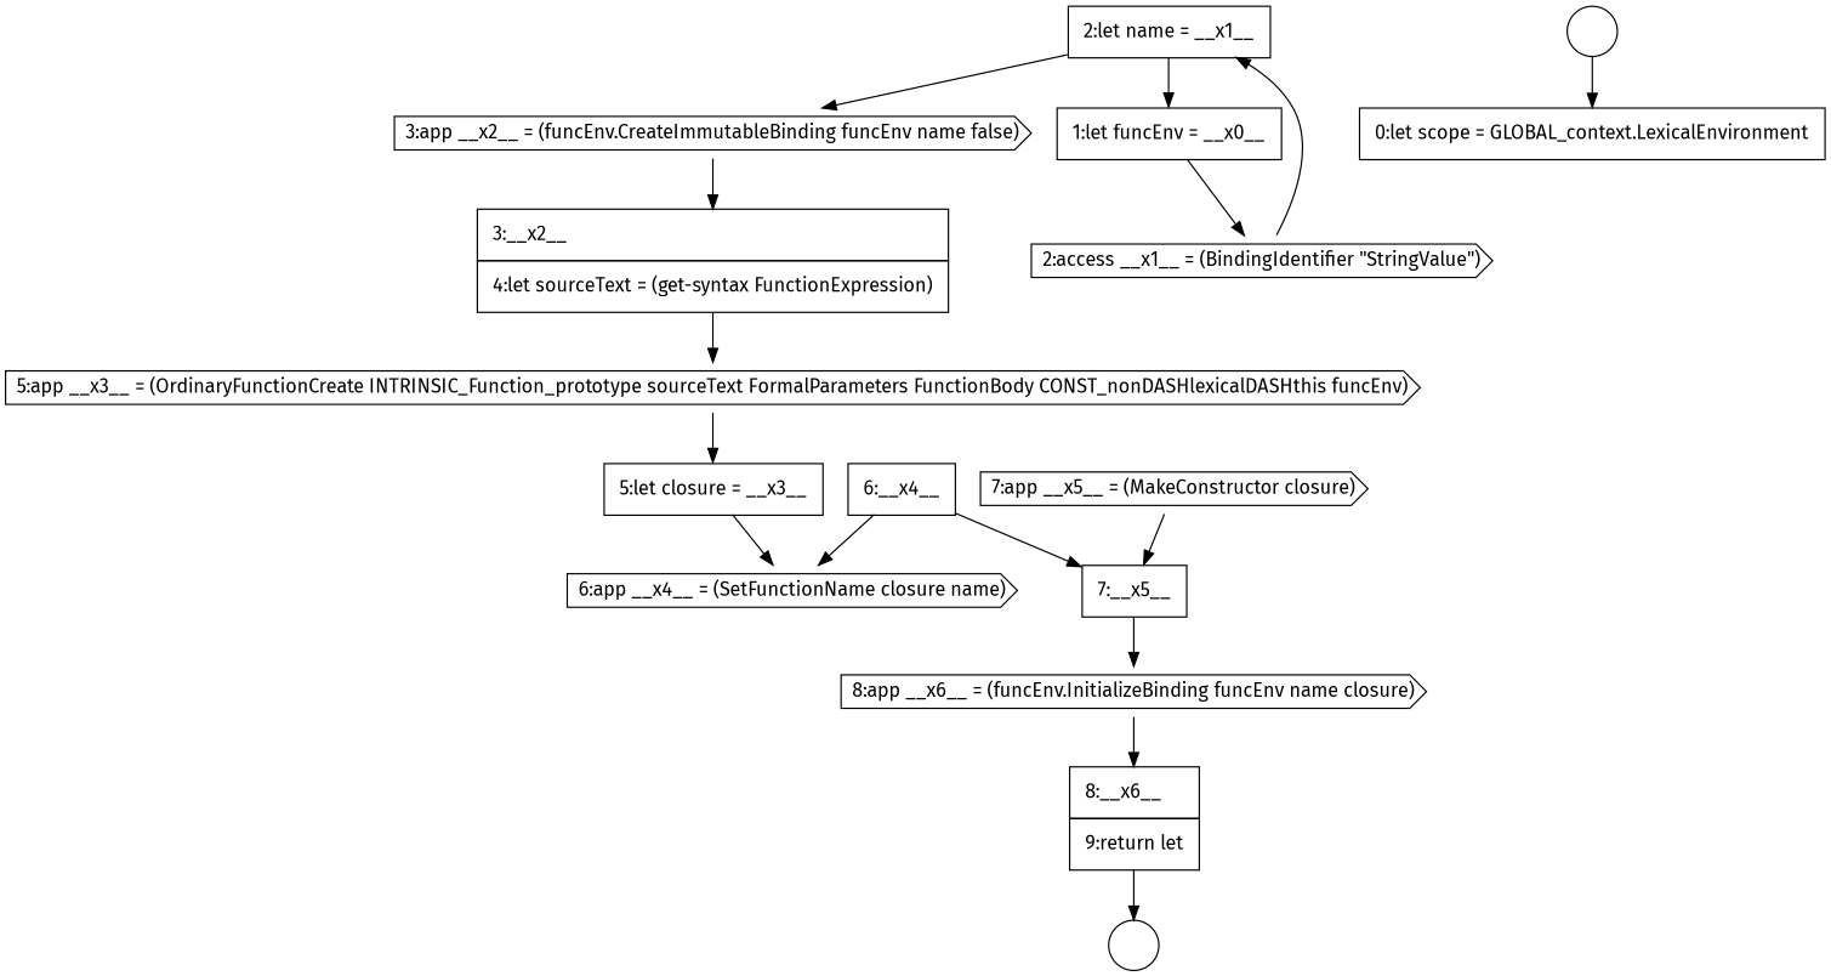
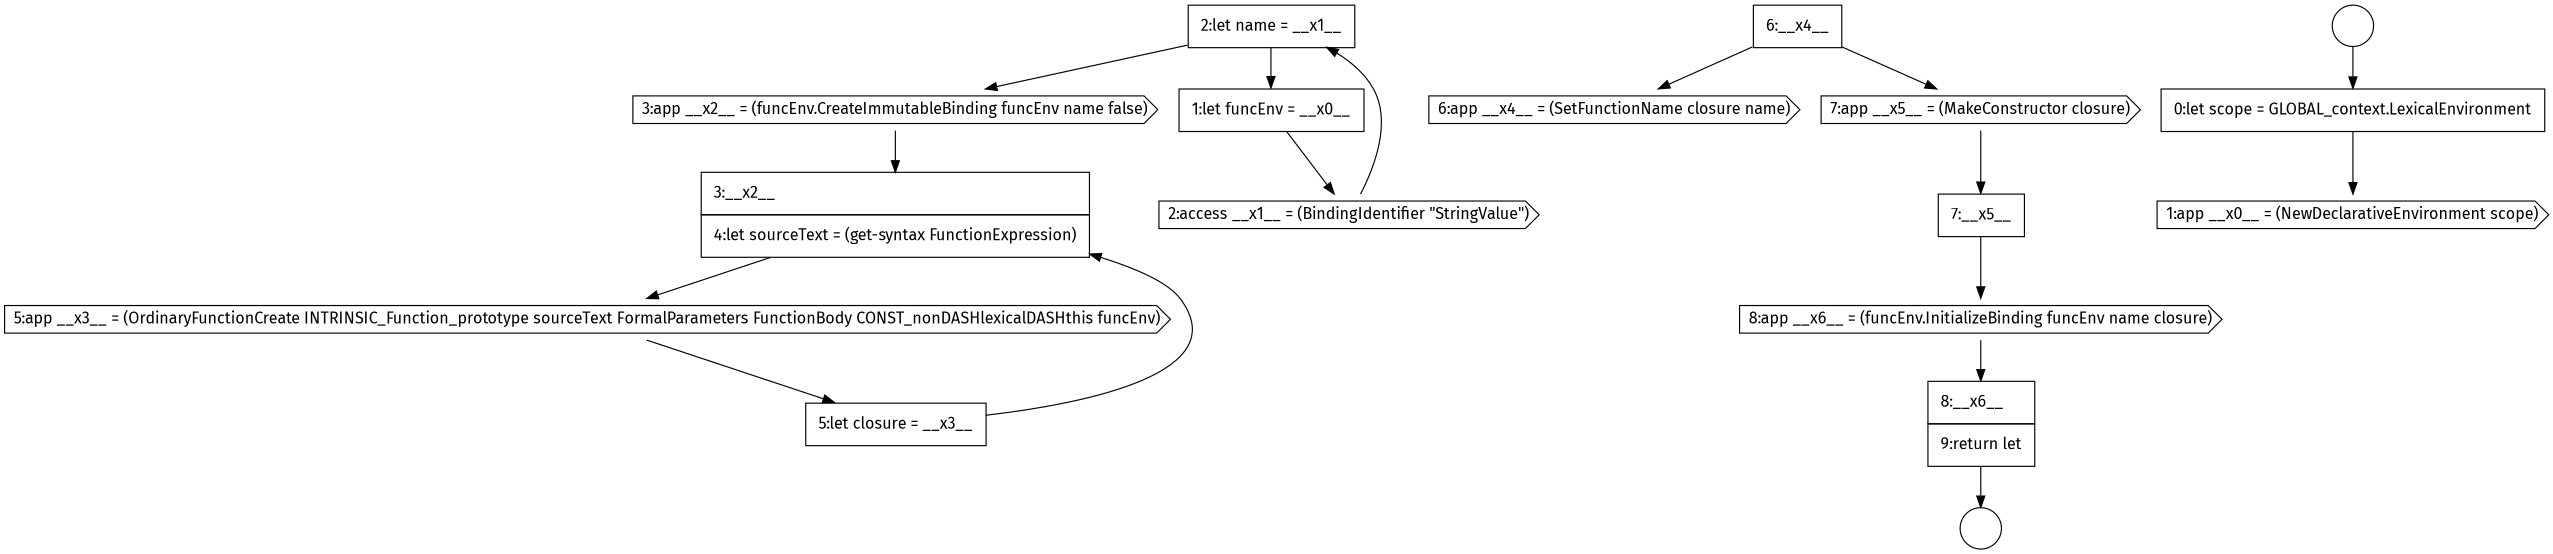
  digraph {
    fontname="Fira Sans"
    node [color=black fillcolor=white fontname="Fira Sans" shape=none style=filled]
    edge [color=black fontname="Fira Sans"]
    n1 [label=<<font color="black">     <table border="0" cellborder="1" cellspacing="0" cellpadding="10">       <tr><td align="left">2:let name = __x1__</td></tr>     </table>   </font>> margin=0]
    n2 [label=<<font color="black">3:app __x2__ = (funcEnv.CreateImmutableBinding funcEnv name false)</font>> shape=cds]
    n3 [label=<<font color="black">     <table border="0" cellborder="1" cellspacing="0" cellpadding="10">       <tr><td align="left">1:let funcEnv = __x0__</td></tr>     </table>   </font>> margin=0]
    n4 [label=<<font color="black">     <table border="0" cellborder="1" cellspacing="0" cellpadding="10">       <tr><td align="left">3:__x2__</td></tr>       <tr><td align="left">4:let sourceText = (get-syntax FunctionExpression)</td></tr>     </table>   </font>> margin=0]
    n5 [label=<<font color="black">     <table border="0" cellborder="1" cellspacing="0" cellpadding="10">       <tr><td align="left">7:__x5__</td></tr>     </table>   </font>> margin=0]
    n6 [label=<<font color="black">8:app __x6__ = (funcEnv.InitializeBinding funcEnv name closure)</font>> shape=cds]
    n7 [label=<<font color="black">     <table border="0" cellborder="1" cellspacing="0" cellpadding="10">       <tr><td align="left">8:__x6__</td></tr>       <tr><td align="left">9:return let</td></tr>     </table>   </font>> margin=0]
    n8 [label=<<font color="black">     <table border="0" cellborder="1" cellspacing="0" cellpadding="10">       <tr><td align="left">0:let scope = GLOBAL_context.LexicalEnvironment</td></tr>     </table>   </font>> margin=0]
+   n9 [label=<<font color="black">1:app __x0__ = (NewDeclarativeEnvironment scope)</font>> shape=cds]
    n10 [label=<<font color="black">2:access __x1__ = (BindingIdentifier &quot;StringValue&quot;)</font>> shape=cds]
    n11 [label=" " shape=circle]
    n12 [label=<<font color="black">6:app __x4__ = (SetFunctionName closure name)</font>> shape=cds]
    n13 [label=<<font color="black">     <table border="0" cellborder="1" cellspacing="0" cellpadding="10">       <tr><td align="left">6:__x4__</td></tr>     </table>   </font>> margin=0]
    n14 [label=<<font color="black">7:app __x5__ = (MakeConstructor closure)</font>> shape=cds]
    n15 [label=" " shape=circle]
    n16 [label=<<font color="black">5:app __x3__ = (OrdinaryFunctionCreate INTRINSIC_Function_prototype sourceText FormalParameters FunctionBody CONST_nonDASHlexicalDASHthis funcEnv)</font>> shape=cds]
    n17 [label=<<font color="black">     <table border="0" cellborder="1" cellspacing="0" cellpadding="10">       <tr><td align="left">5:let closure = __x3__</td></tr>     </table>   </font>> margin=0]
    n1 -> n2
    n1 -> n3
    n2 -> n4
    n3 -> n10
    n4 -> n16
    n5 -> n6
    n6 -> n7
    n7 -> n11
+   n8 -> n9
    n10 -> n1
    n13 -> n12
-   n13 -> n5
+   n13 -> n14
    n14 -> n5
    n15 -> n8
    n16 -> n17
-   n17 -> n12
+   n17 -> n4
  }
